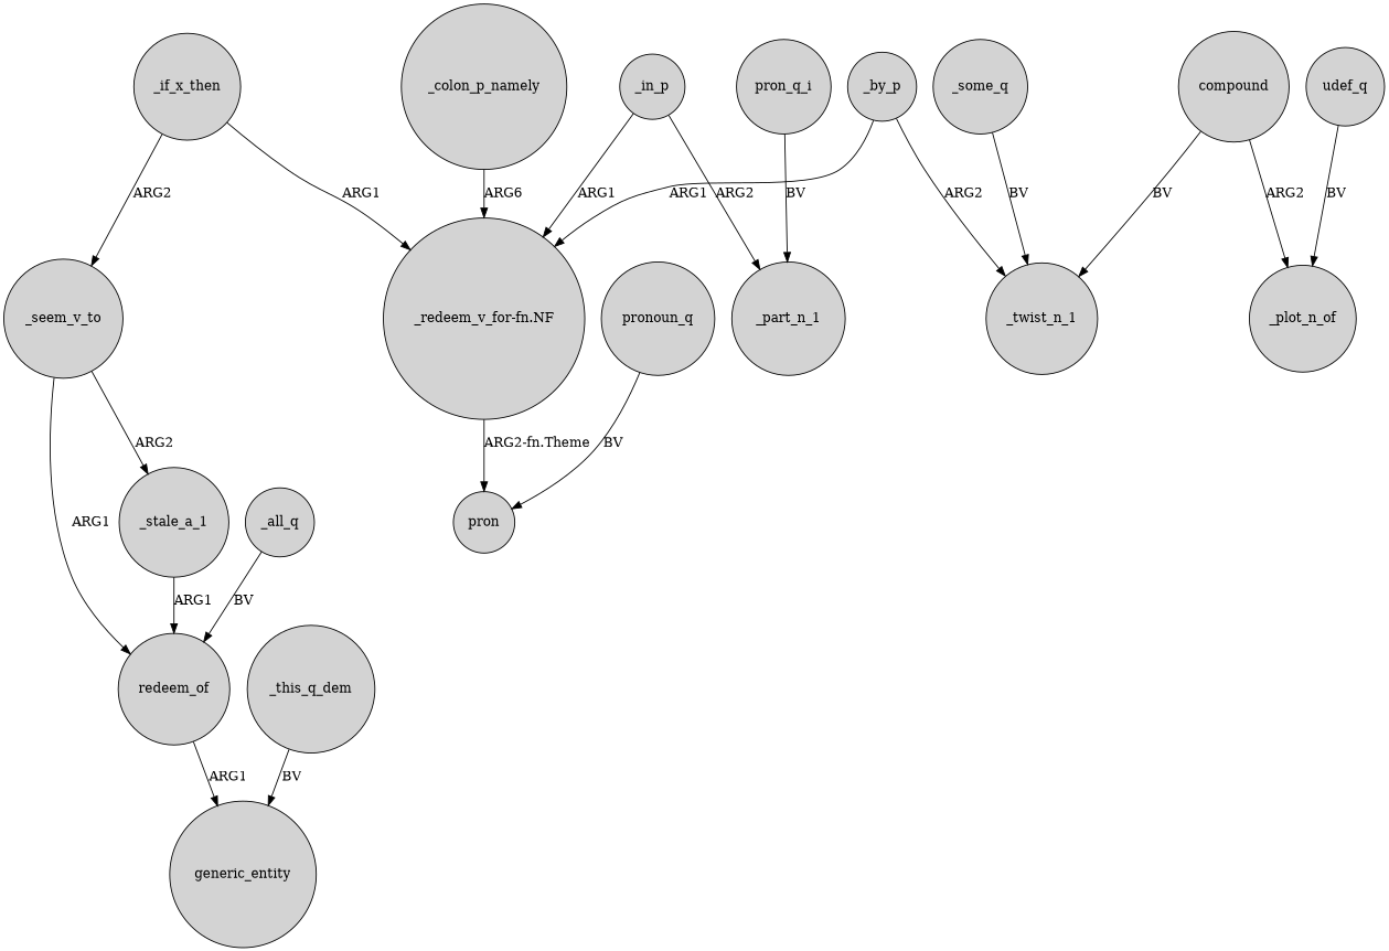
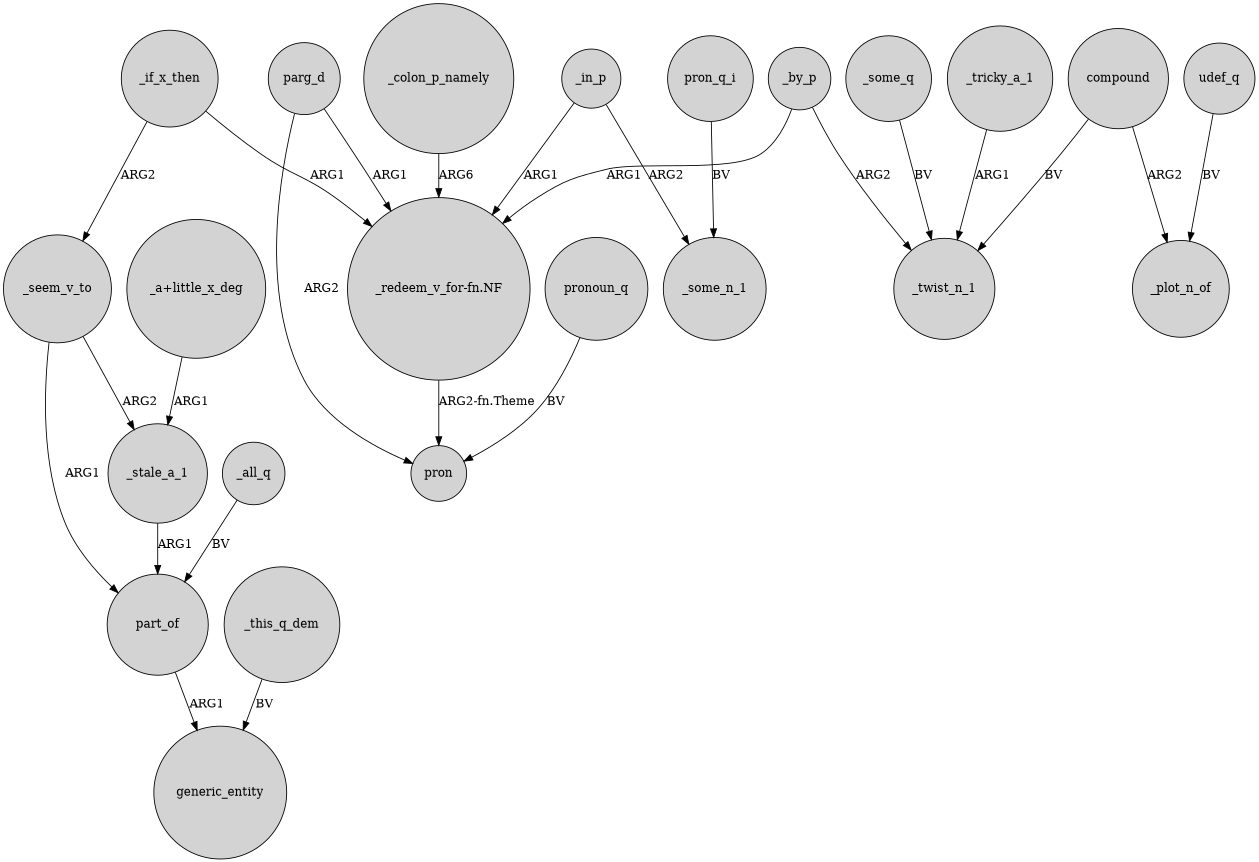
  digraph {
    node [shape=circle style=filled]
    _seem_v_to
-   part_of [label=redeem_of]
+   part_of
    _stale_a_1
    generic_entity
    _all_q
+   _tricky_a_1
    _twist_n_1
    _in_p
-   _part_n_1
+   _part_n_1 [label=_some_n_1]
    "_redeem_v_for-fn.NF"
    pron
+   parg_d
+   "_a+little_x_deg"
    n14 [label=pron_q_i]
    _by_p
    pronoun_q
    compound
    _plot_n_of
    _this_q_dem
    _if_x_then
    _some_q
    _colon_p_namely
    udef_q
    _seem_v_to -> part_of [label=ARG1]
    _seem_v_to -> _stale_a_1 [label=ARG2]
    part_of -> generic_entity [label=ARG1]
    _stale_a_1 -> part_of [label=ARG1]
    _all_q -> part_of [label=BV]
+   _tricky_a_1 -> _twist_n_1 [label=ARG1]
    _in_p -> _part_n_1 [label=ARG2]
    _in_p -> "_redeem_v_for-fn.NF" [label=ARG1]
    "_redeem_v_for-fn.NF" -> pron [label="ARG2-fn.Theme"]
+   parg_d -> "_redeem_v_for-fn.NF" [label=ARG1]
+   parg_d -> pron [label=ARG2]
+   "_a+little_x_deg" -> _stale_a_1 [label=ARG1]
    n14 -> _part_n_1 [label=BV]
    _by_p -> _twist_n_1 [label=ARG2]
    _by_p -> "_redeem_v_for-fn.NF" [label=ARG1]
    pronoun_q -> pron [label=BV]
    compound -> _twist_n_1 [label=BV]
    compound -> _plot_n_of [label=ARG2]
    _this_q_dem -> generic_entity [label=BV]
    _if_x_then -> _seem_v_to [label=ARG2]
    _if_x_then -> "_redeem_v_for-fn.NF" [label=ARG1]
    _some_q -> _twist_n_1 [label=BV]
    _colon_p_namely -> "_redeem_v_for-fn.NF" [label=ARG6]
    udef_q -> _plot_n_of [label=BV]
  }
